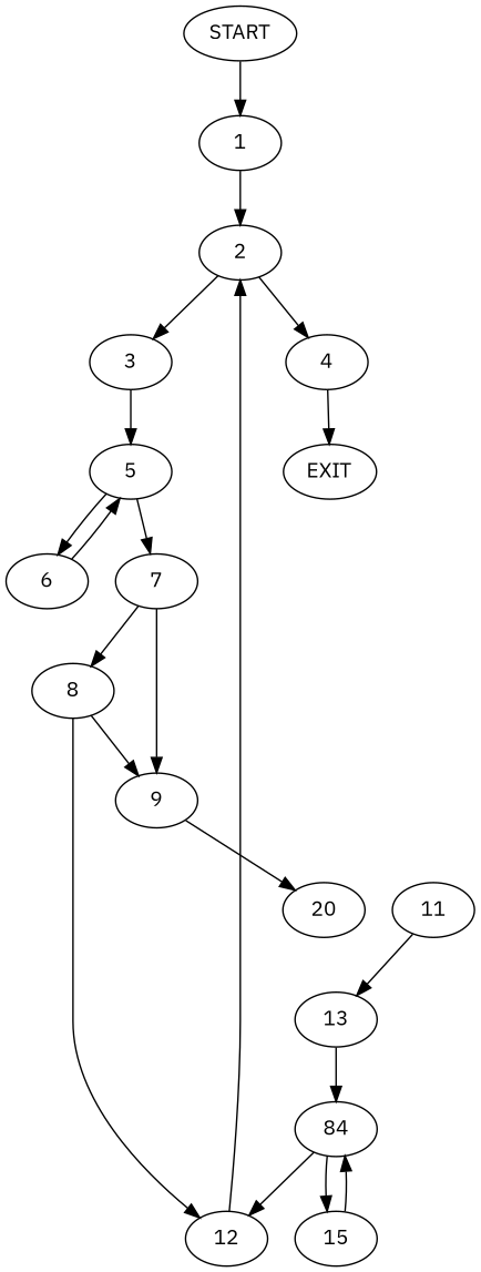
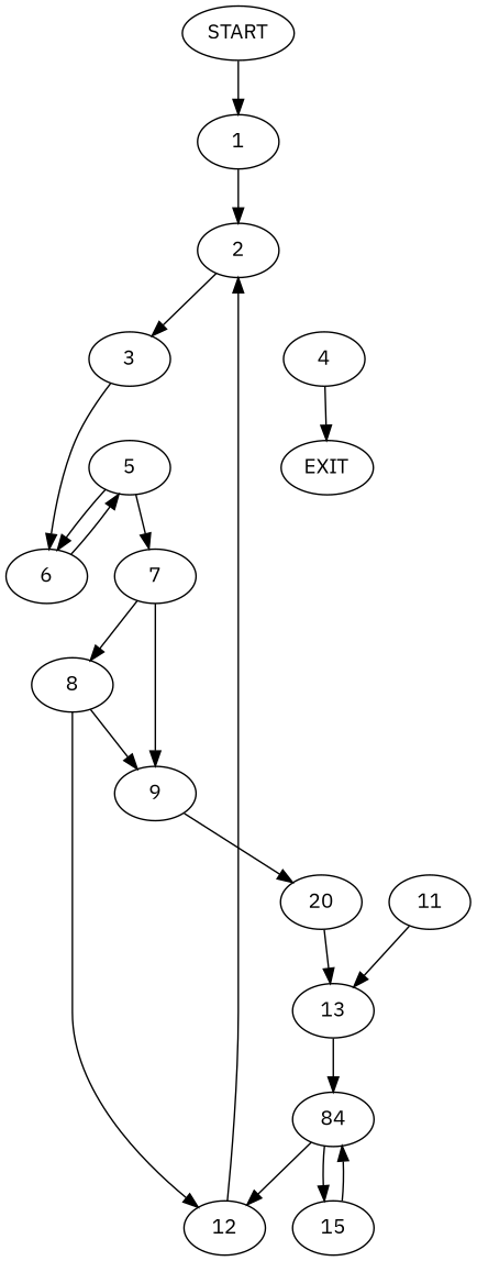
  digraph {
    fontname="IBM Plex Sans"
    node [fontname="IBM Plex Sans"]
    edge [fontname="IBM Plex Sans"]
    n1 [label=START]
    1
    2
    n4 [label=EXIT]
    3
    4
    5
    6
    7
    8
    9
    12
    n13 [label=20]
    13
    11
    n16 [label=84]
    15
    n1 -> 1
    1 -> 2
    2 -> 3
-   2 -> 4
-   3 -> 5
+   3 -> 6
    4 -> n4
    5 -> 6
    5 -> 7
    6 -> 5
    7 -> 8
    7 -> 9
    8 -> 9
    8 -> 12
    9 -> n13
    12 -> 2
+   n13 -> 13
    13 -> n16
    11 -> 13
    n16 -> 12
    n16 -> 15
    15 -> n16
  }
